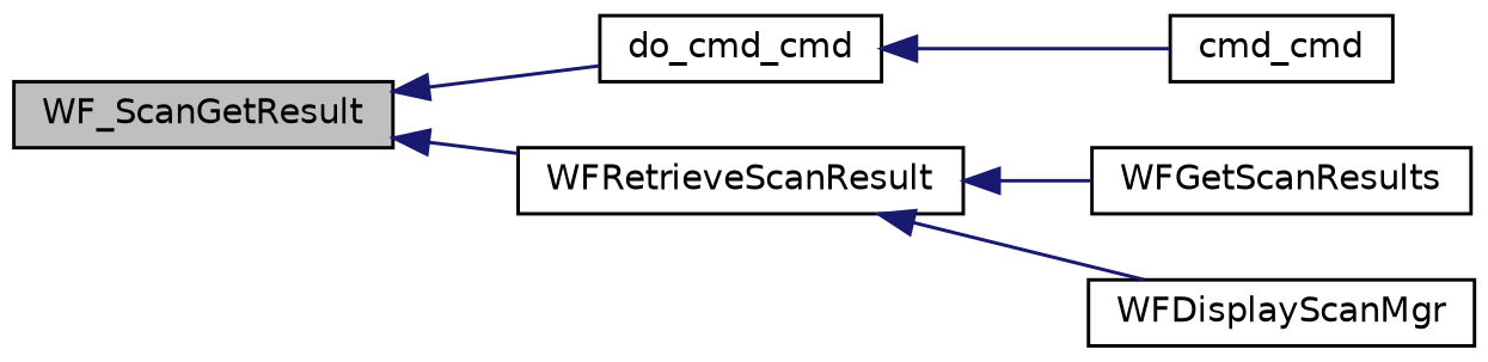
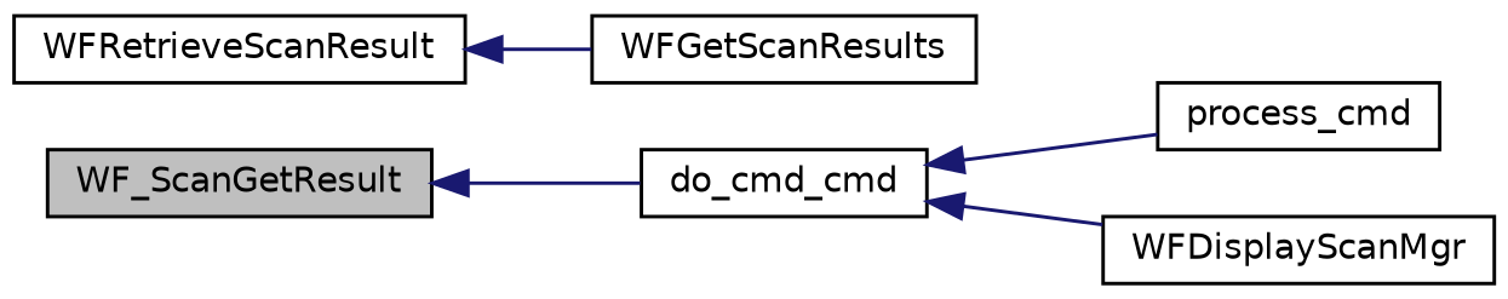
  digraph {
    rankdir=LR
    node [color=black fillcolor=white fontname=Helvetica fontsize=10 shape=record style=filled]
    edge [color=midnightblue dir=back fontname=Helvetica fontsize=10 labelfontname=Helvetica labelfontsize=10 style=solid]
    n1 [fillcolor=grey75 fontcolor=black height=0.2 label=WF_ScanGetResult width=0.4]
    n2 [height=0.2 label=do_cmd_cmd width=0.4]
    n3 [height=0.2 label=WFRetrieveScanResult width=0.4]
-   n4 [height=0.2 label=cmd_cmd width=0.4]
+   n4 [height=0.2 label=process_cmd width=0.4]
    n5 [height=0.2 label=WFGetScanResults width=0.4]
    n6 [height=0.2 label=WFDisplayScanMgr width=0.4]
    n1 -> n2
-   n1 -> n3
    n2 -> n4
    n3 -> n5
-   n3 -> n6
+   n2 -> n6
  }
